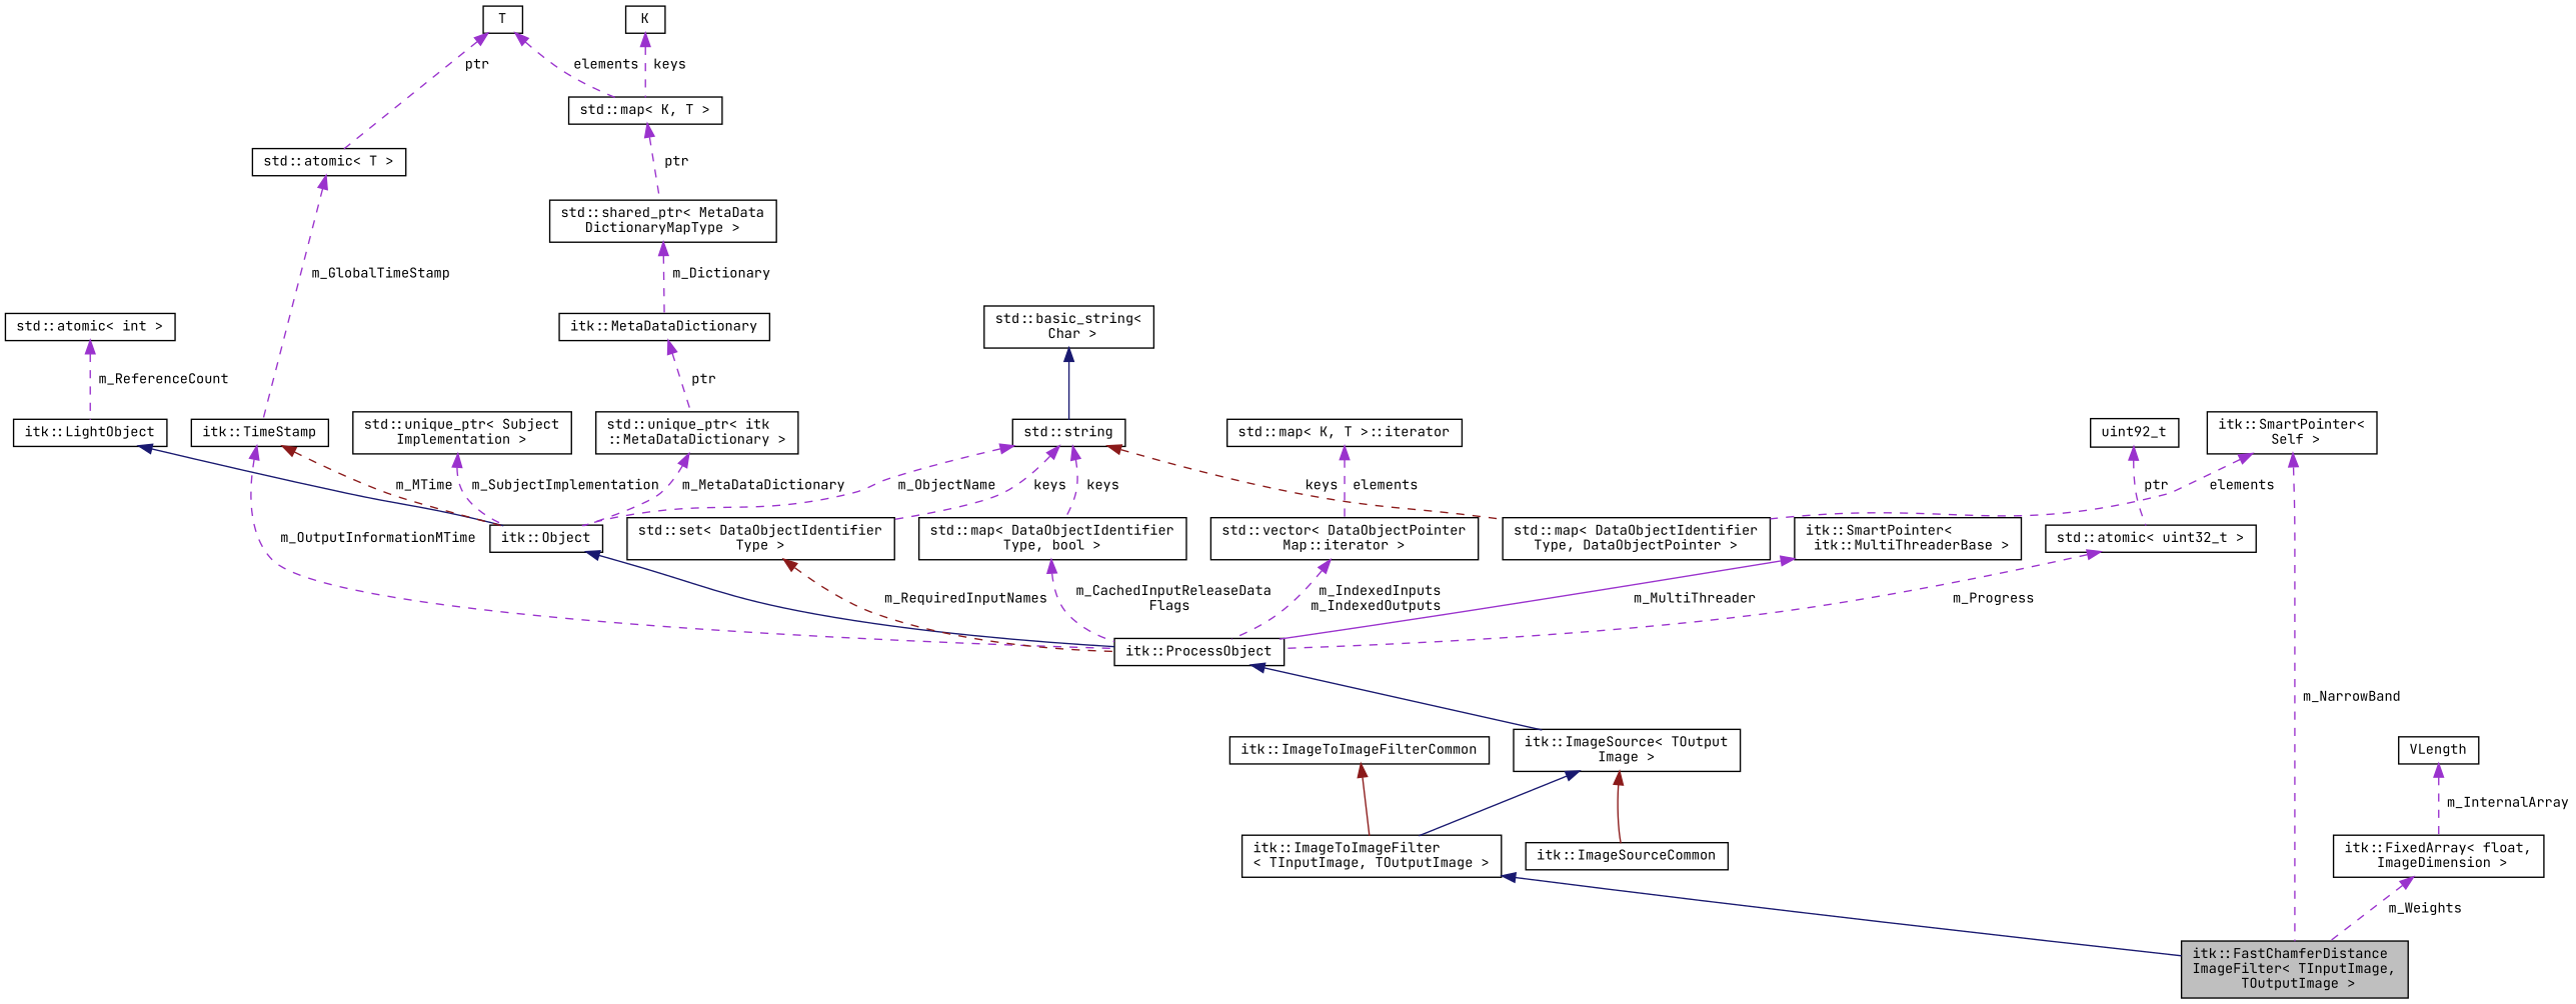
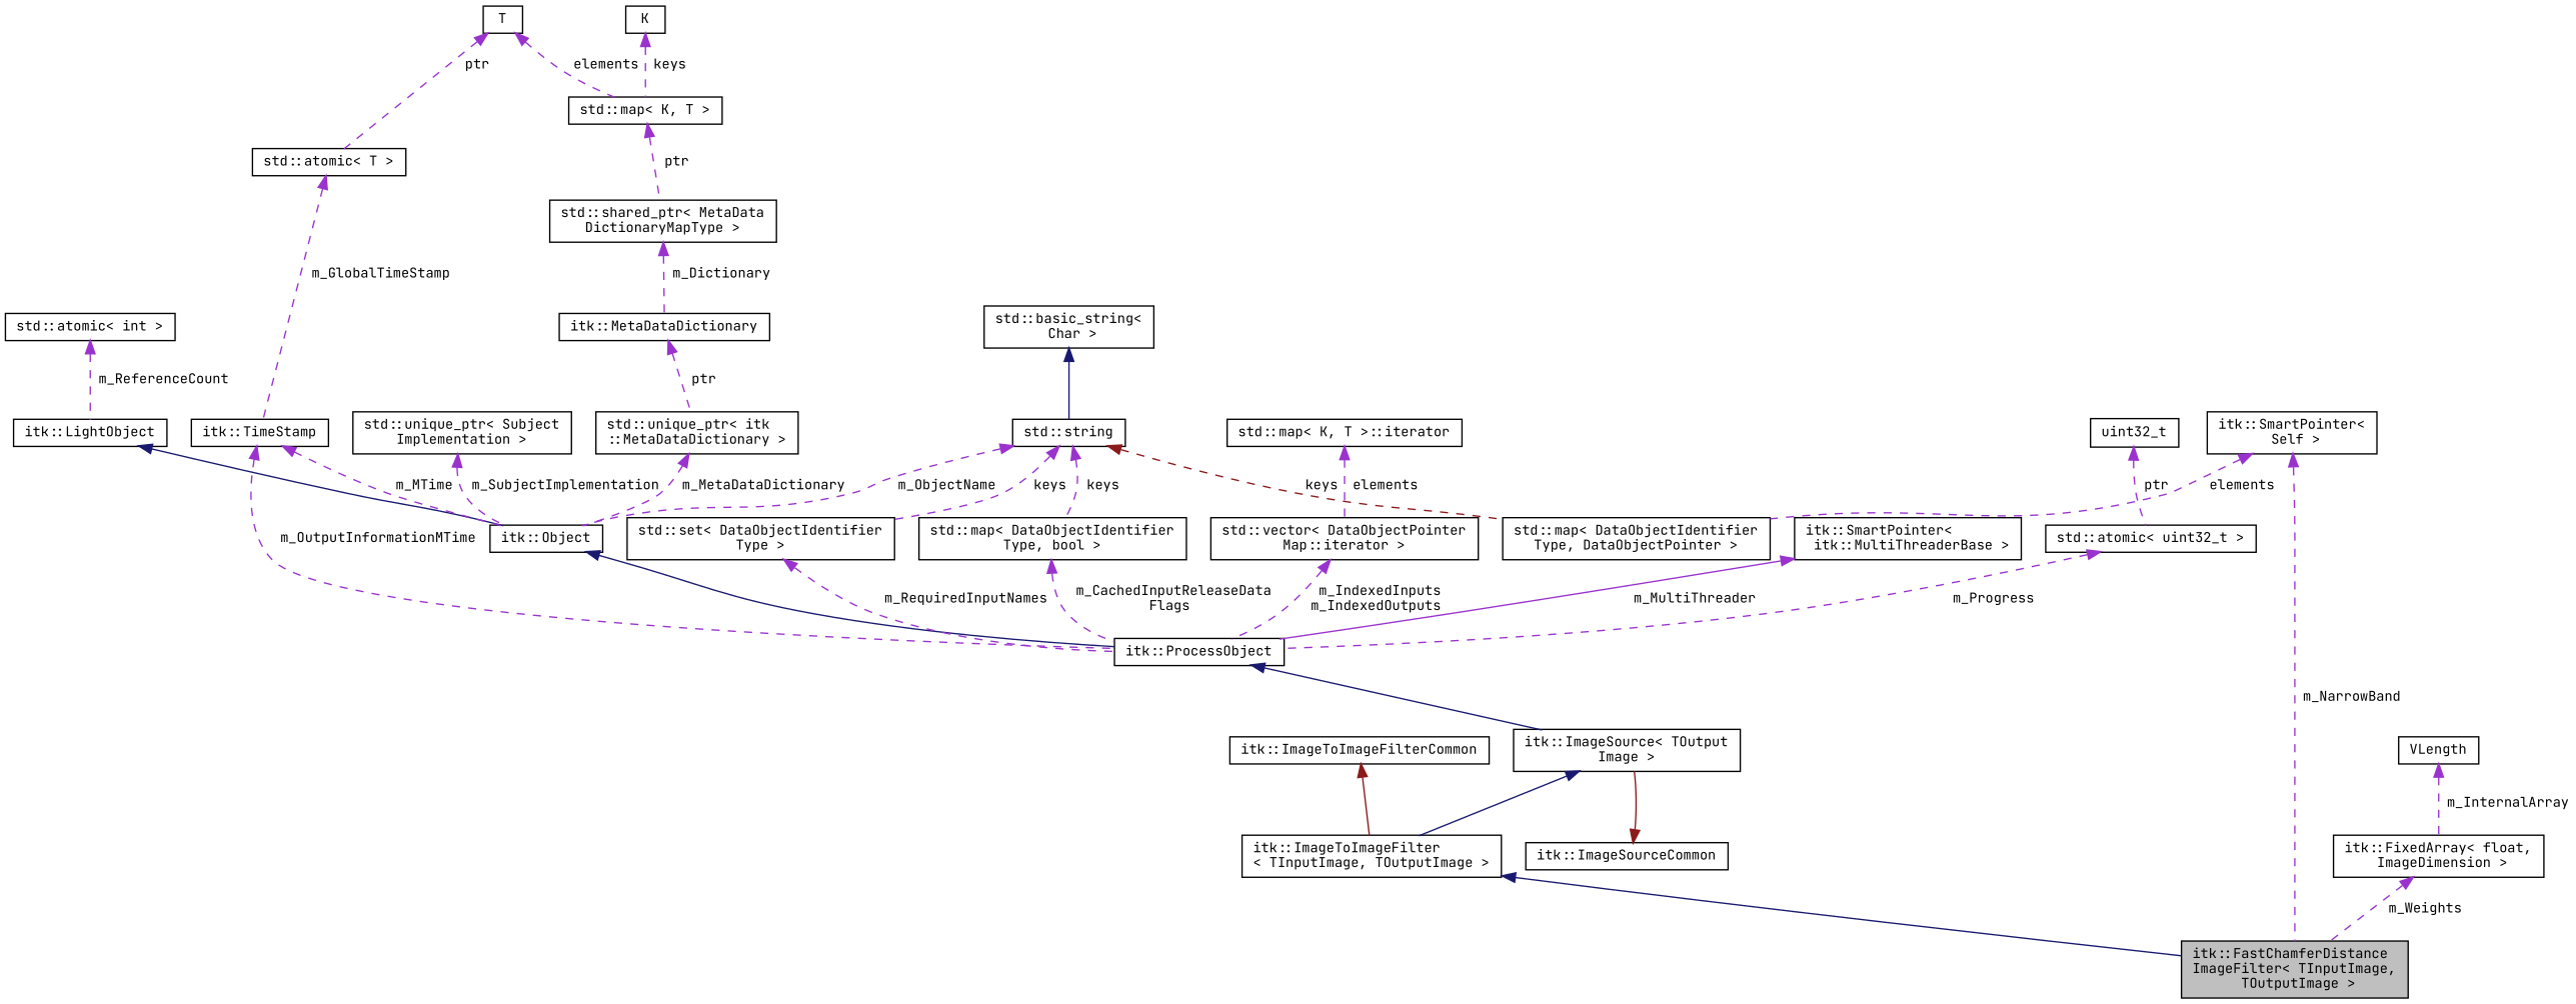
  digraph {
    fontname="JetBrains Mono"
    rankdir=TB
    node [color=black fillcolor=white fontname="JetBrains Mono" fontsize=10 shape=record style=filled]
    edge [color=darkorchid3 dir=back fontname="JetBrains Mono" fontsize=10 labelfontname=Helvetica labelfontsize=10 style=dashed]
    n1 [fillcolor=grey75 fontcolor=black height=0.2 label="itk::FastChamferDistance\lImageFilter\< TInputImage,\l TOutputImage \>" width=0.4]
    n2 [height=0.2 label="itk::ImageToImageFilter\l\< TInputImage, TOutputImage \>" width=0.4]
    n3 [height=0.2 label="itk::ImageSource\< TOutput\lImage \>" width=0.4]
    n4 [height=0.2 label="itk::ProcessObject" width=0.4]
    n5 [height=0.2 label="itk::Object" width=0.4]
    n6 [height=0.2 label="itk::LightObject" width=0.4]
    n7 [height=0.2 label="std::atomic\< int \>" width=0.4]
    n8 [height=0.2 label="itk::TimeStamp" width=0.4]
    n9 [height=0.2 label="std::atomic\< T \>" width=0.4]
    n10 [height=0.2 label=T width=0.4]
    n11 [height=0.2 label="std::map\< K, T \>" width=0.4]
    n12 [height=0.2 label="std::shared_ptr\< MetaData\lDictionaryMapType \>" width=0.4]
    n13 [height=0.2 label="std::unique_ptr\< Subject\lImplementation \>" width=0.4]
    n14 [height=0.2 label="std::unique_ptr\< itk\l::MetaDataDictionary \>" width=0.4]
    n15 [height=0.2 label="itk::MetaDataDictionary" width=0.4]
    n16 [height=0.2 label=K width=0.4]
    n17 [height=0.2 label="std::string" width=0.4]
    n18 [height=0.2 label="std::map\< DataObjectIdentifier\lType, DataObjectPointer \>" width=0.4]
    n19 [height=0.2 label="std::map\< DataObjectIdentifier\lType, bool \>" width=0.4]
    n20 [height=0.2 label="std::set\< DataObjectIdentifier\lType \>" width=0.4]
    n21 [height=0.2 label="std::basic_string\<\l Char \>" width=0.4]
    n22 [height=0.2 label="itk::SmartPointer\<\l Self \>" width=0.4]
    n23 [height=0.2 label="std::vector\< DataObjectPointer\lMap::iterator \>" width=0.4]
    n24 [height=0.2 label="std::map\< K, T \>::iterator" width=0.4]
    n25 [height=0.2 label="std::atomic\< uint32_t \>" width=0.4]
-   n26 [height=0.2 label=uint92_t width=0.4]
+   n26 [height=0.2 label=uint32_t width=0.4]
    n27 [height=0.2 label="itk::SmartPointer\<\l itk::MultiThreaderBase \>" width=0.4]
    n28 [height=0.2 label="itk::ImageSourceCommon" width=0.4]
    n29 [height=0.2 label="itk::ImageToImageFilterCommon" width=0.4]
    n30 [height=0.2 label="itk::FixedArray\< float,\l ImageDimension \>" width=0.4]
    n31 [height=0.2 label=VLength width=0.4]
    n2 -> n1 [color=midnightblue style=solid]
    n3 -> n2 [color=midnightblue style=solid]
    n4 -> n3 [color=midnightblue style=solid]
    n5 -> n4 [color=midnightblue style=solid]
    n6 -> n5 [color=midnightblue style=solid]
    n7 -> n6 [label=" m_ReferenceCount"]
    n8 -> n4 [label=" m_OutputInformationMTime"]
-   n8 -> n5 [color=firebrick4 label=" m_MTime"]
+   n8 -> n5 [label=" m_MTime"]
    n9 -> n8 [label=" m_GlobalTimeStamp"]
    n10 -> n9 [label=" ptr"]
    n10 -> n11 [label=" elements"]
    n11 -> n12 [label=" ptr"]
    n12 -> n15 [label=" m_Dictionary"]
    n13 -> n5 [label=" m_SubjectImplementation"]
    n14 -> n5 [label=" m_MetaDataDictionary"]
    n15 -> n14 [label=" ptr"]
    n16 -> n11 [label=" keys"]
    n17 -> n5 [label=" m_ObjectName"]
    n17 -> n18 [color=firebrick4 label=" keys"]
    n17 -> n19 [label=" keys"]
    n17 -> n20 [label=" keys"]
    n19 -> n4 [label=" m_CachedInputReleaseData\lFlags"]
-   n20 -> n4 [color=firebrick4 label=" m_RequiredInputNames"]
+   n20 -> n4 [label=" m_RequiredInputNames"]
    n21 -> n17 [color=midnightblue style=solid]
    n22 -> n1 [label=" m_NarrowBand"]
    n22 -> n18 [label=" elements"]
    n23 -> n4 [label=" m_IndexedInputs\nm_IndexedOutputs"]
    n24 -> n23 [label=" elements"]
    n25 -> n4 [label=" m_Progress"]
    n26 -> n25 [label=" ptr"]
    n27 -> n4 [label=" m_MultiThreader" style=solid]
-   n3 -> n28 [color=firebrick4 style=solid]
+   n28 -> n3 [color=firebrick4 style=solid]
    n29 -> n2 [color=firebrick4 style=solid]
    n30 -> n1 [label=" m_Weights"]
    n31 -> n30 [label=" m_InternalArray"]
  }
